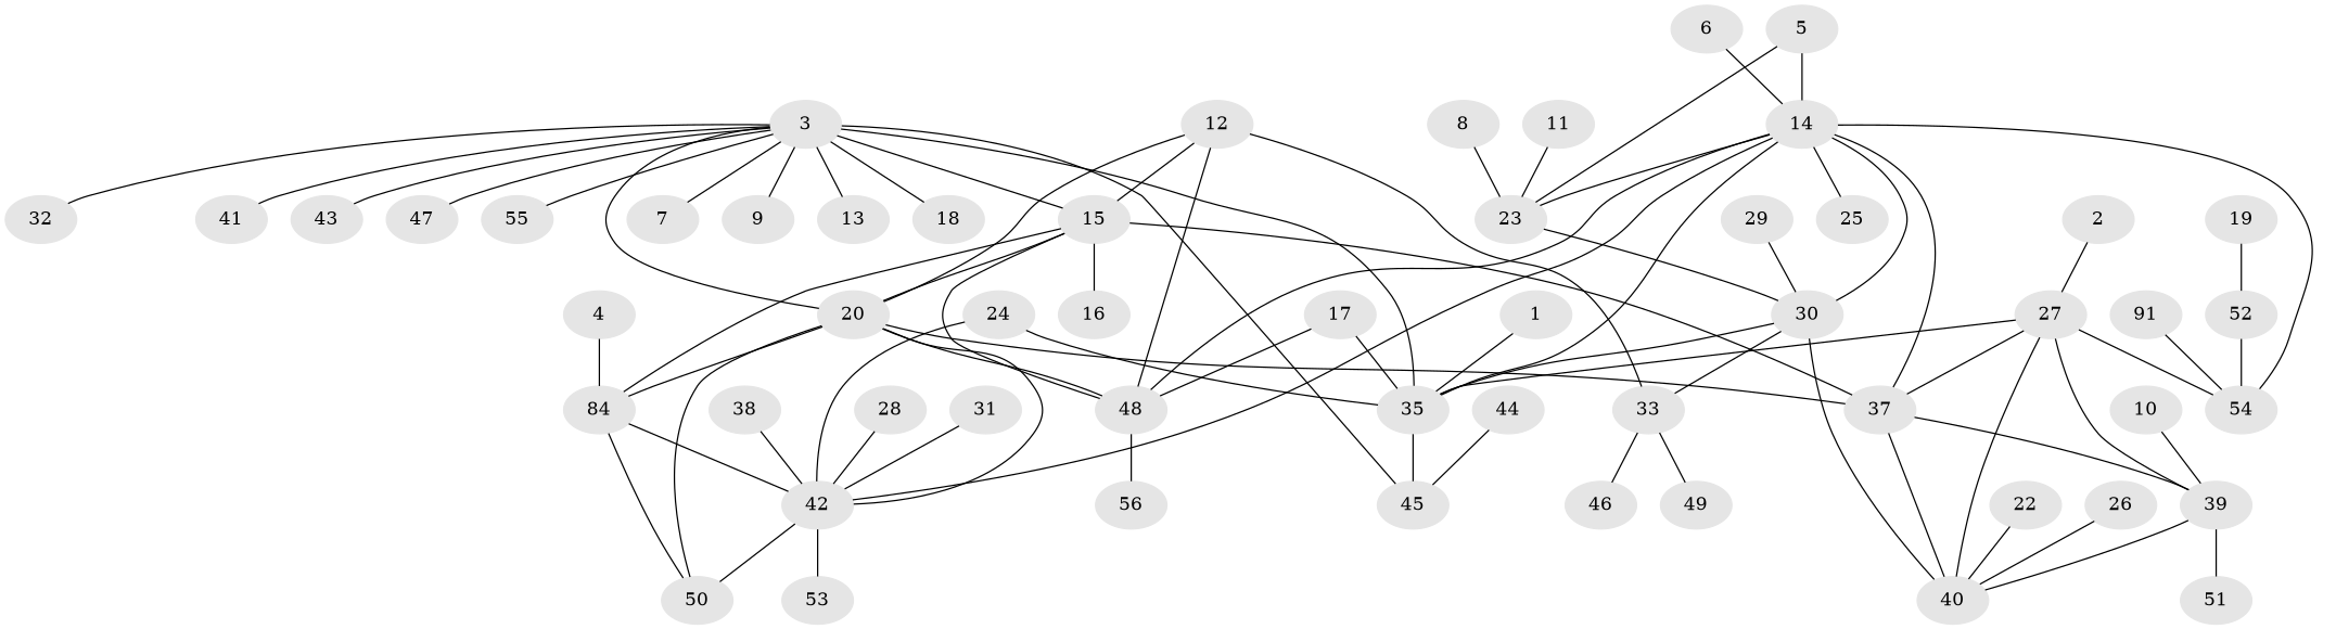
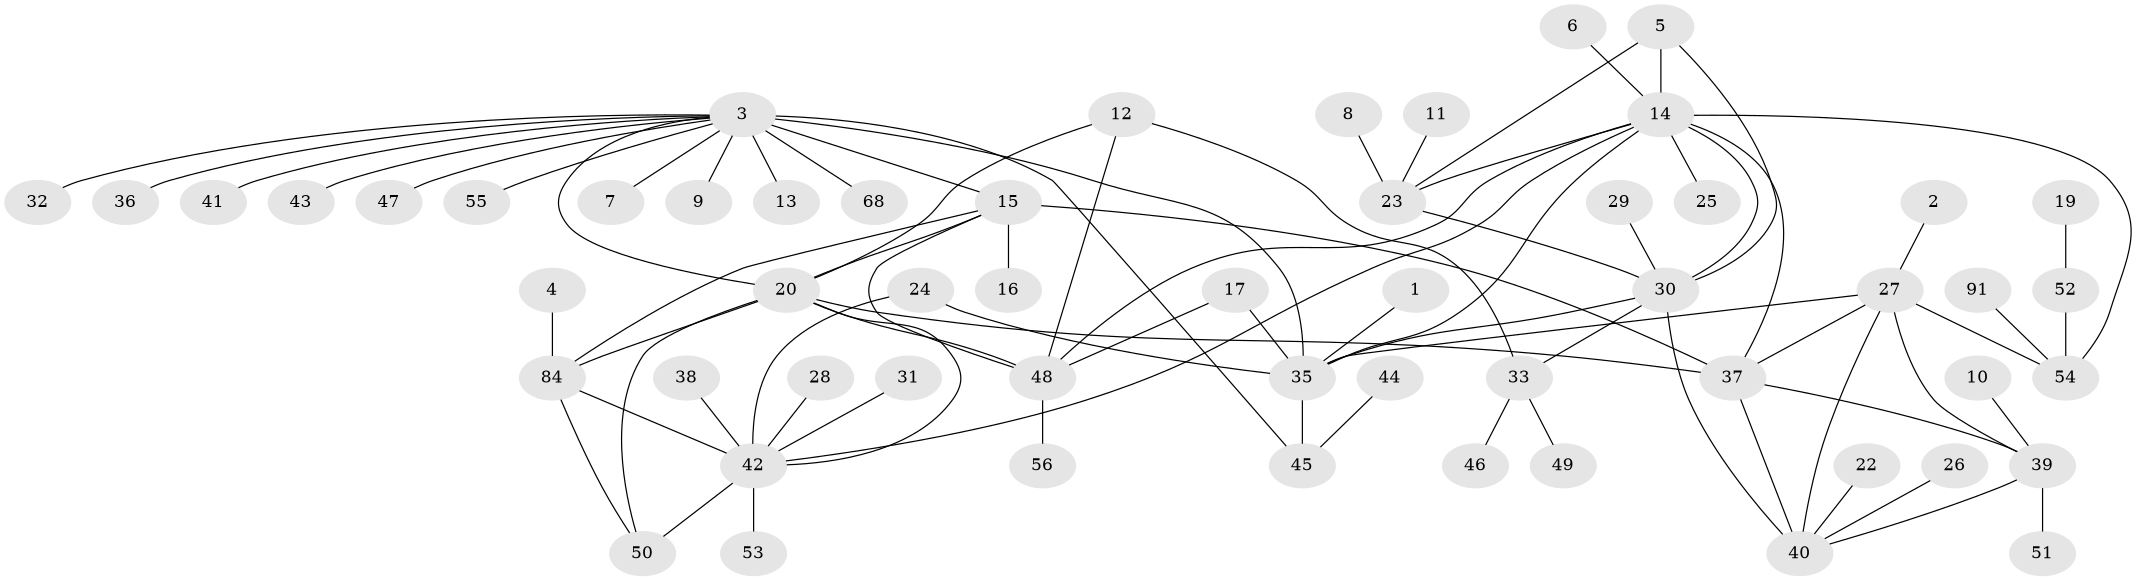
  graph {
    node [color=gray90 style=filled]
    edge [weight=1.0]
    1
    35
    45
    2
    27
    39
    37
    54
    40
    3
    7
    9
    13
    15
-   18
+   18 [label=68]
    20
    32
+   36
    41
    43
    47
    55
    n23 [label=84]
    48
    16
    42
    50
    4
    5
    14
    23
    30
    25
    33
    6
    8
    10
    51
    11
    12
    46
    49
    56
    53
    17
    19
    52
    n48 [label=91]
    22
    24
    26
    28
    29
    31
    38
    44
    1 -- 35
    35 -- 45 [weight=2.0]
    2 -- 27
    27 -- 35
    27 -- 39 [weight=2.0]
    27 -- 37 [weight=3.0]
    27 -- 54
    27 -- 40 [weight=2.0]
    39 -- 40
    39 -- 51
    37 -- 39
    37 -- 40
    3 -- 35 [weight=4.0]
    3 -- 45 [weight=2.0]
    3 -- 7
    3 -- 9
    3 -- 13
    3 -- 15
    3 -- 18
    3 -- 20
    3 -- 32
+   3 -- 36
    3 -- 41
    3 -- 43
    3 -- 47
    3 -- 55
    15 -- 37 [weight=2.0]
    15 -- 20
    15 -- n23
    15 -- 48 [weight=2.0]
    15 -- 16
    20 -- 37
    20 -- n23
    20 -- 48 [weight=2.0]
    20 -- 42 [weight=2.0]
    20 -- 50
    n23 -- 42 [weight=2.0]
    n23 -- 50
    48 -- 56
    42 -- 50 [weight=2.0]
    42 -- 53
    4 -- n23
    5 -- 14 [weight=2.0]
    5 -- 23
+   5 -- 30
    14 -- 35
    14 -- 37
    14 -- 54
    14 -- 48
    14 -- 42
    14 -- 23 [weight=2.0]
    14 -- 30 [weight=2.0]
    14 -- 25
    23 -- 30
    30 -- 35
    30 -- 40
    30 -- 33
    33 -- 46
    33 -- 49
    6 -- 14
    8 -- 23
    10 -- 39
    11 -- 23
-   12 -- 15
    12 -- 20
    12 -- 48 [weight=2.0]
    12 -- 33
    17 -- 35
    17 -- 48
    19 -- 52
    52 -- 54
    n48 -- 54
    22 -- 40
    24 -- 35
    24 -- 42
    26 -- 40
    28 -- 42
    29 -- 30
    31 -- 42
    38 -- 42
    44 -- 45
  }
